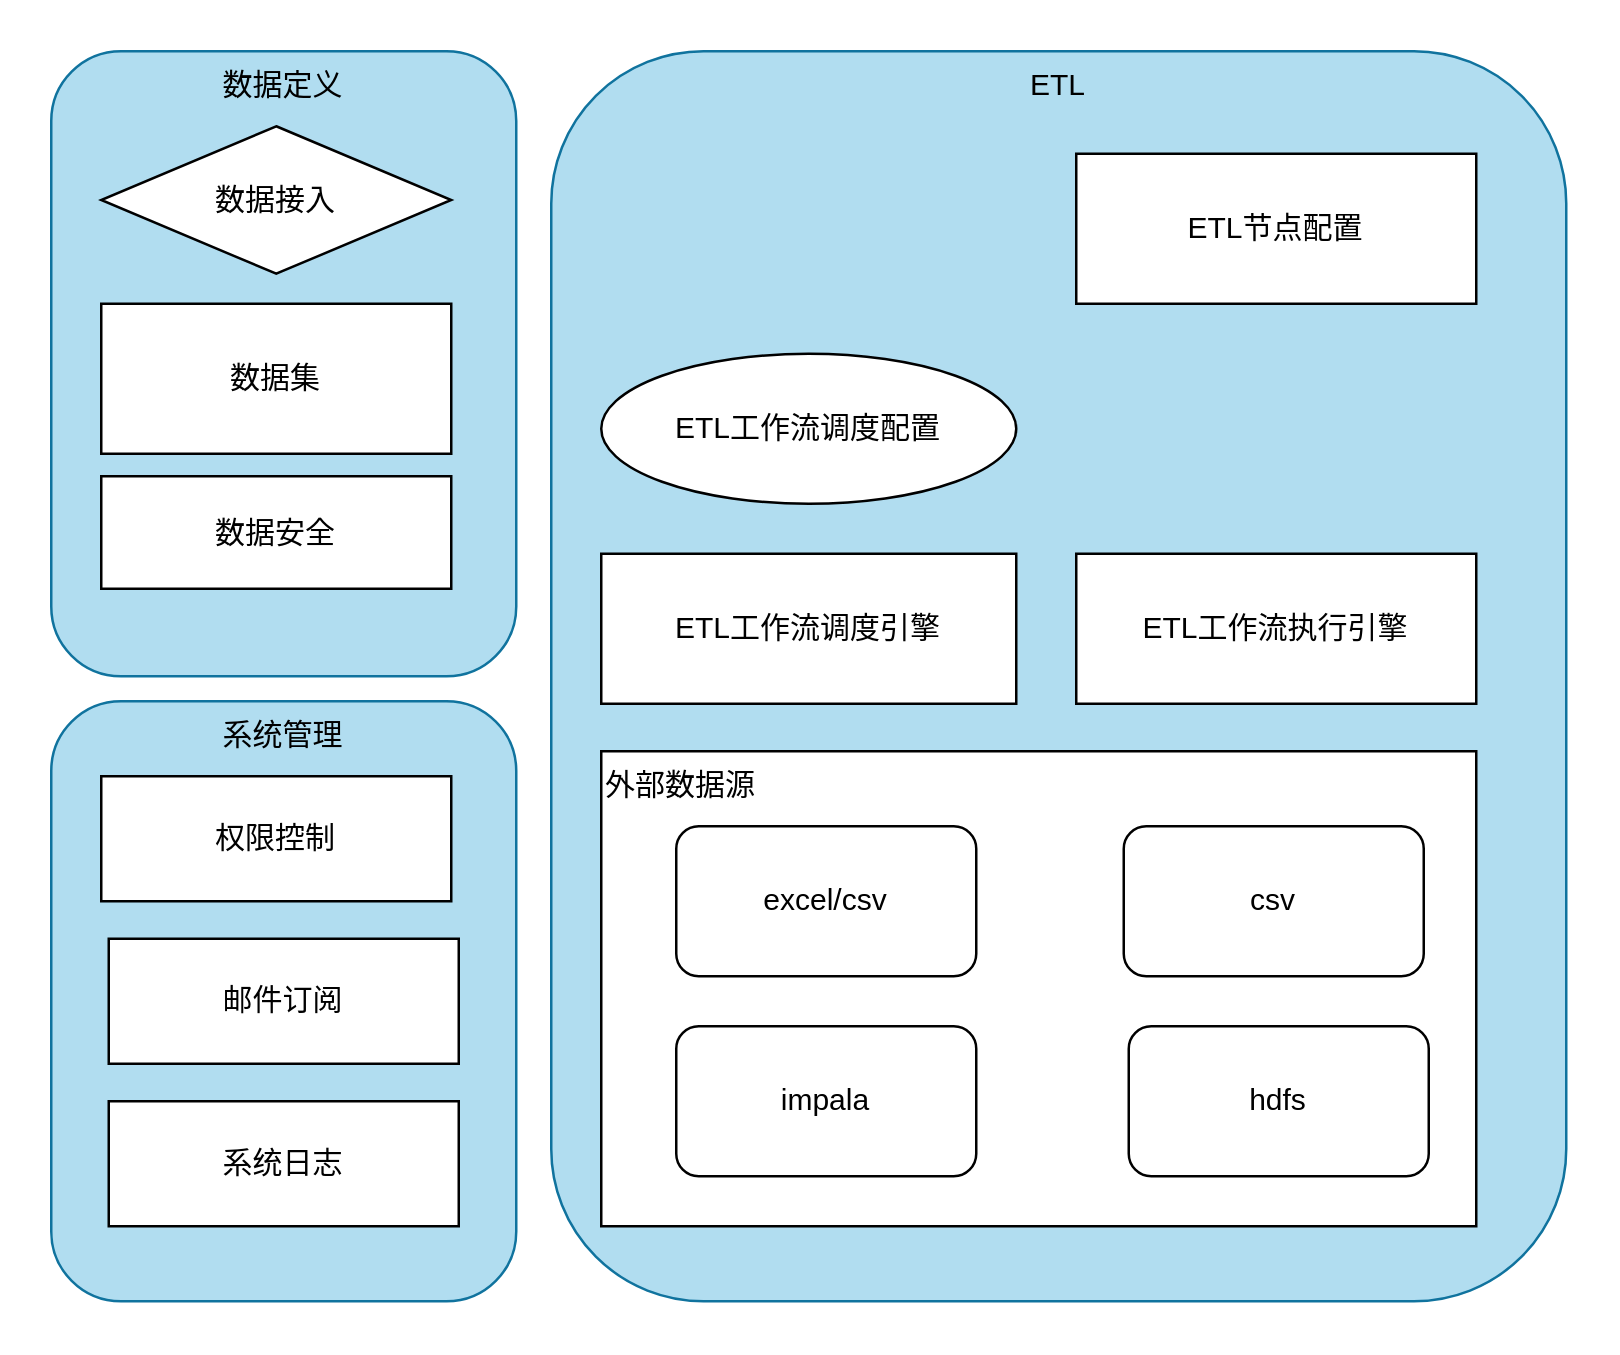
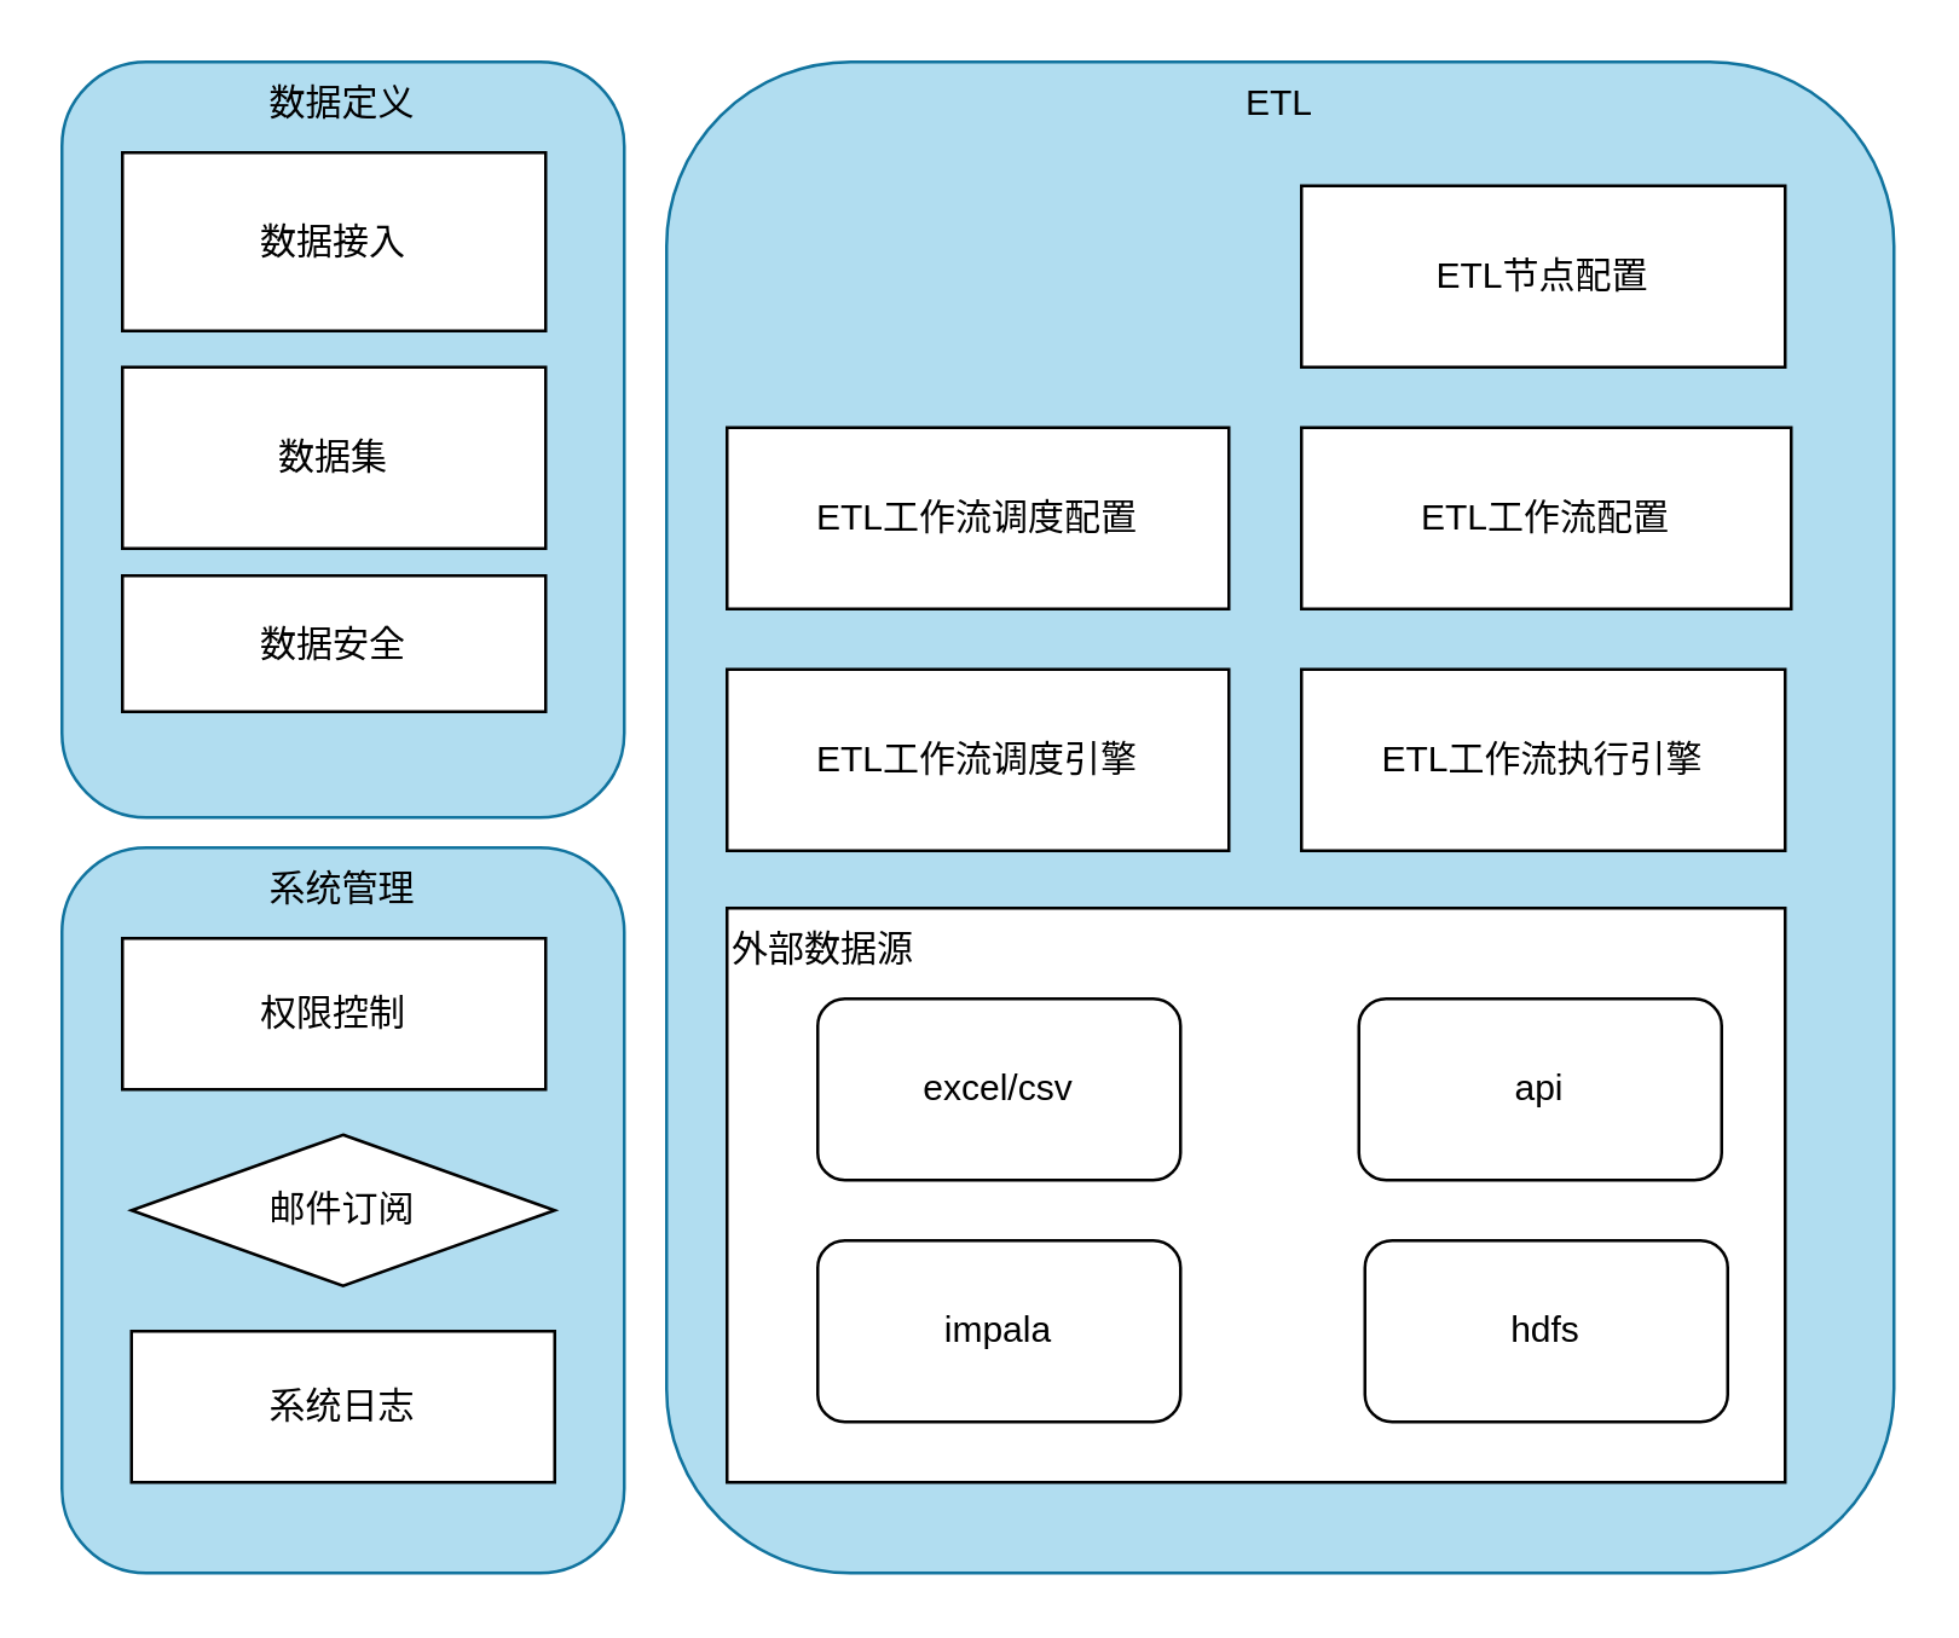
  <mxCell id="0" />
  <mxCell id="1" parent="0" />
  <mxCell id="2" value="系统管理" style="rounded=1;whiteSpace=wrap;html=1;align=center;verticalAlign=top;fillColor=#b1ddf0;strokeColor=#10739e;" vertex="1" parent="1"><mxGeometry x="20" y="280" width="186" height="240" as="geometry" /></mxCell>
  <mxCell id="3" value="数据定义" style="rounded=1;whiteSpace=wrap;html=1;align=center;verticalAlign=top;fillColor=#b1ddf0;strokeColor=#10739e;" vertex="1" parent="1"><mxGeometry x="20" y="20" width="186" height="250" as="geometry" /></mxCell>
  <mxCell id="4" value="ETL" style="rounded=1;whiteSpace=wrap;html=1;align=center;verticalAlign=top;fillColor=#b1ddf0;strokeColor=#10739e;" vertex="1" parent="1"><mxGeometry x="220" y="20" width="406" height="500" as="geometry" /></mxCell>
  <mxCell id="5" value="外部数据源" style="rounded=0;whiteSpace=wrap;html=1;align=left;verticalAlign=top;" vertex="1" parent="1"><mxGeometry x="240" y="300" width="350" height="190" as="geometry" /></mxCell>
  <mxCell id="6" value="impala" style="rounded=1;whiteSpace=wrap;html=1;" vertex="1" parent="1"><mxGeometry x="270" y="410" width="120" height="60" as="geometry" /></mxCell>
  <mxCell id="7" value="excel/csv" style="rounded=1;whiteSpace=wrap;html=1;" vertex="1" parent="1"><mxGeometry x="270" y="330" width="120" height="60" as="geometry" /></mxCell>
- <mxCell id="8" value="csv" style="rounded=1;whiteSpace=wrap;html=1;" vertex="1" parent="1"><mxGeometry x="449" y="330" width="120" height="60" as="geometry" /></mxCell>
+ <mxCell id="8" value="api" style="rounded=1;whiteSpace=wrap;html=1;" vertex="1" parent="1"><mxGeometry x="449" y="330" width="120" height="60" as="geometry" /></mxCell>
  <mxCell id="9" value="hdfs" style="rounded=1;whiteSpace=wrap;html=1;" vertex="1" parent="1"><mxGeometry x="451" y="410" width="120" height="60" as="geometry" /></mxCell>
- <mxCell id="10" value="ETL工作流调度配置" style="ellipse;whiteSpace=wrap;html=1;" vertex="1" parent="1"><mxGeometry x="240" y="141" width="166" height="60" as="geometry" /></mxCell>
+ <mxCell id="10" value="ETL工作流调度配置" style="rounded=0;whiteSpace=wrap;html=1;" vertex="1" parent="1"><mxGeometry x="240" y="141" width="166" height="60" as="geometry" /></mxCell>
  <mxCell id="11" value="ETL工作流执行引擎" style="rounded=0;whiteSpace=wrap;html=1;" vertex="1" parent="1"><mxGeometry x="430" y="221" width="160" height="60" as="geometry" /></mxCell>
  <mxCell id="12" value="权限控制" style="rounded=0;whiteSpace=wrap;html=1;" vertex="1" parent="1"><mxGeometry x="40" y="310" width="140" height="50" as="geometry" /></mxCell>
+ <mxCell id="13" value="ETL工作流配置" style="rounded=0;whiteSpace=wrap;html=1;" vertex="1" parent="1"><mxGeometry x="430" y="141" width="162" height="60" as="geometry" /></mxCell>
  <mxCell id="14" value="ETL节点配置" style="rounded=0;whiteSpace=wrap;html=1;" vertex="1" parent="1"><mxGeometry x="430" y="61" width="160" height="60" as="geometry" /></mxCell>
  <mxCell id="15" value="ETL工作流调度引擎" style="rounded=0;whiteSpace=wrap;html=1;" vertex="1" parent="1"><mxGeometry x="240" y="221" width="166" height="60" as="geometry" /></mxCell>
  <mxCell id="16" value="数据安全" style="rounded=0;whiteSpace=wrap;html=1;" vertex="1" parent="1"><mxGeometry x="40" y="190" width="140" height="45" as="geometry" /></mxCell>
- <mxCell id="17" value="数据接入" style="rhombus;whiteSpace=wrap;html=1;" vertex="1" parent="1"><mxGeometry x="40" y="50" width="140" height="59" as="geometry" /></mxCell>
+ <mxCell id="17" value="数据接入" style="rounded=0;whiteSpace=wrap;html=1;" vertex="1" parent="1"><mxGeometry x="40" y="50" width="140" height="59" as="geometry" /></mxCell>
  <mxCell id="18" value="数据集" style="rounded=0;whiteSpace=wrap;html=1;" vertex="1" parent="1"><mxGeometry x="40" y="121" width="140" height="60" as="geometry" /></mxCell>
- <mxCell id="19" value="邮件订阅" style="rounded=0;whiteSpace=wrap;html=1;" vertex="1" parent="1"><mxGeometry x="43" y="375" width="140" height="50" as="geometry" /></mxCell>
+ <mxCell id="19" value="邮件订阅" style="rhombus;whiteSpace=wrap;html=1;" vertex="1" parent="1"><mxGeometry x="43" y="375" width="140" height="50" as="geometry" /></mxCell>
  <mxCell id="20" value="系统日志" style="rounded=0;whiteSpace=wrap;html=1;" vertex="1" parent="1"><mxGeometry x="43" y="440" width="140" height="50" as="geometry" /></mxCell>
